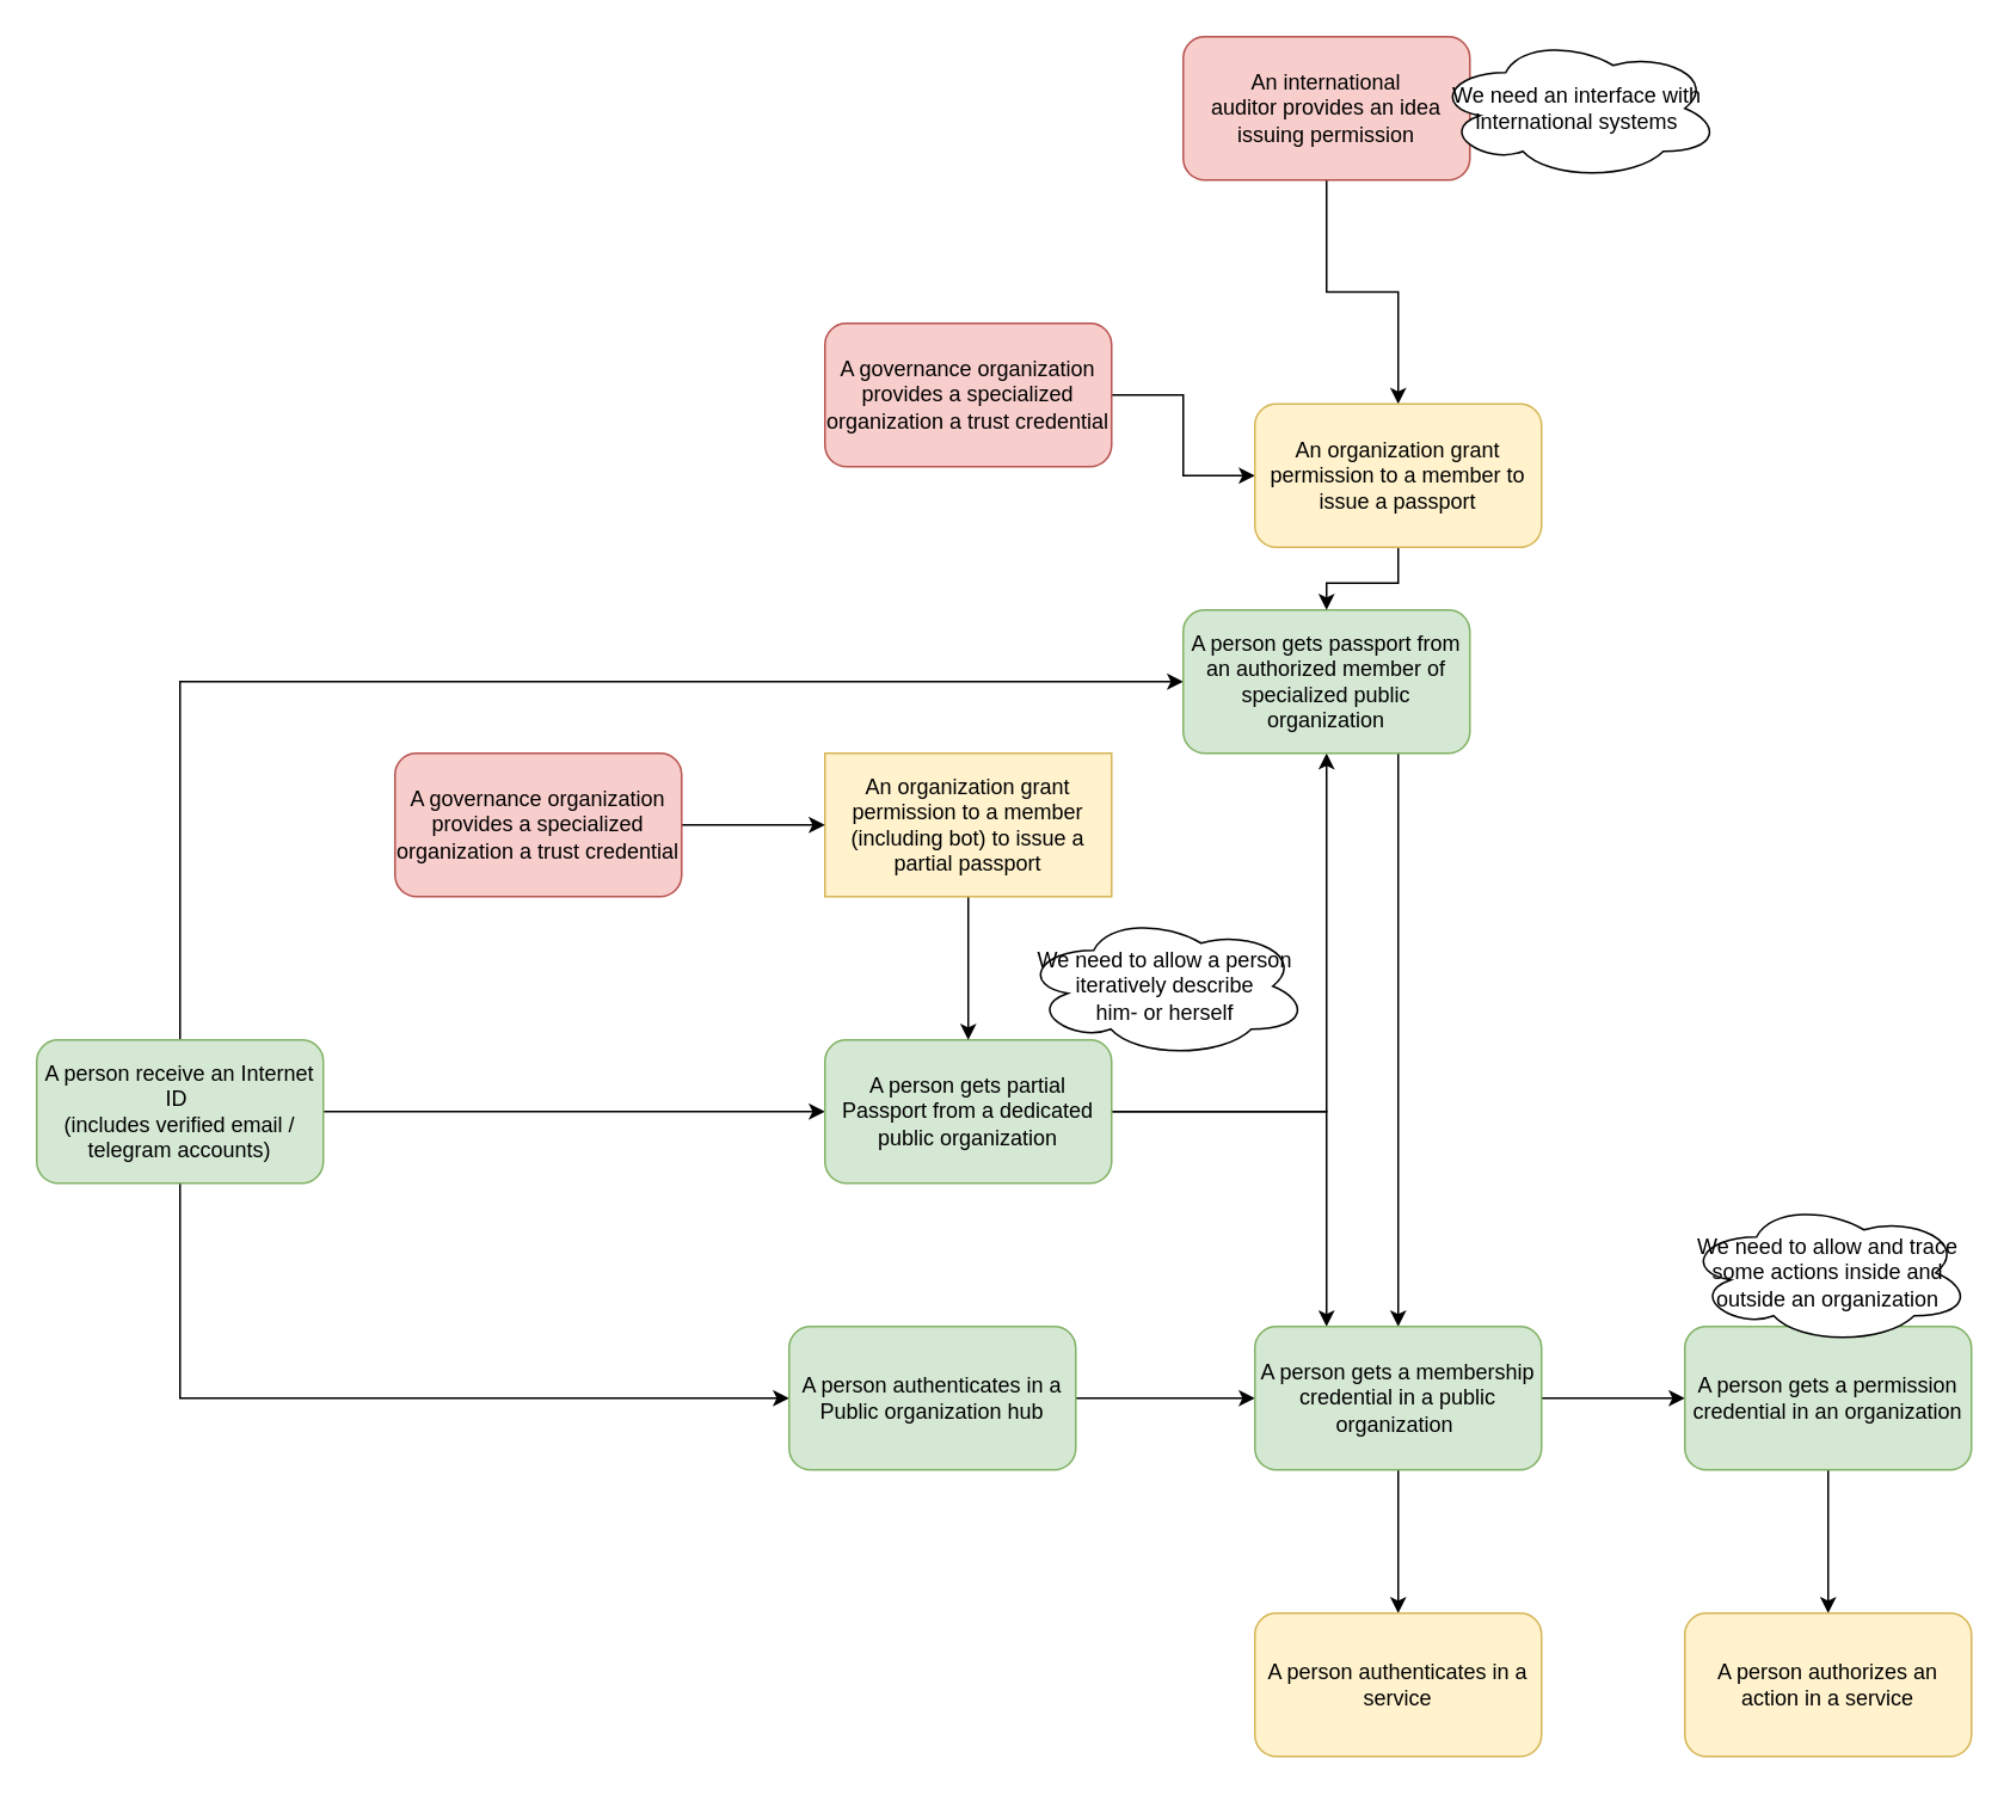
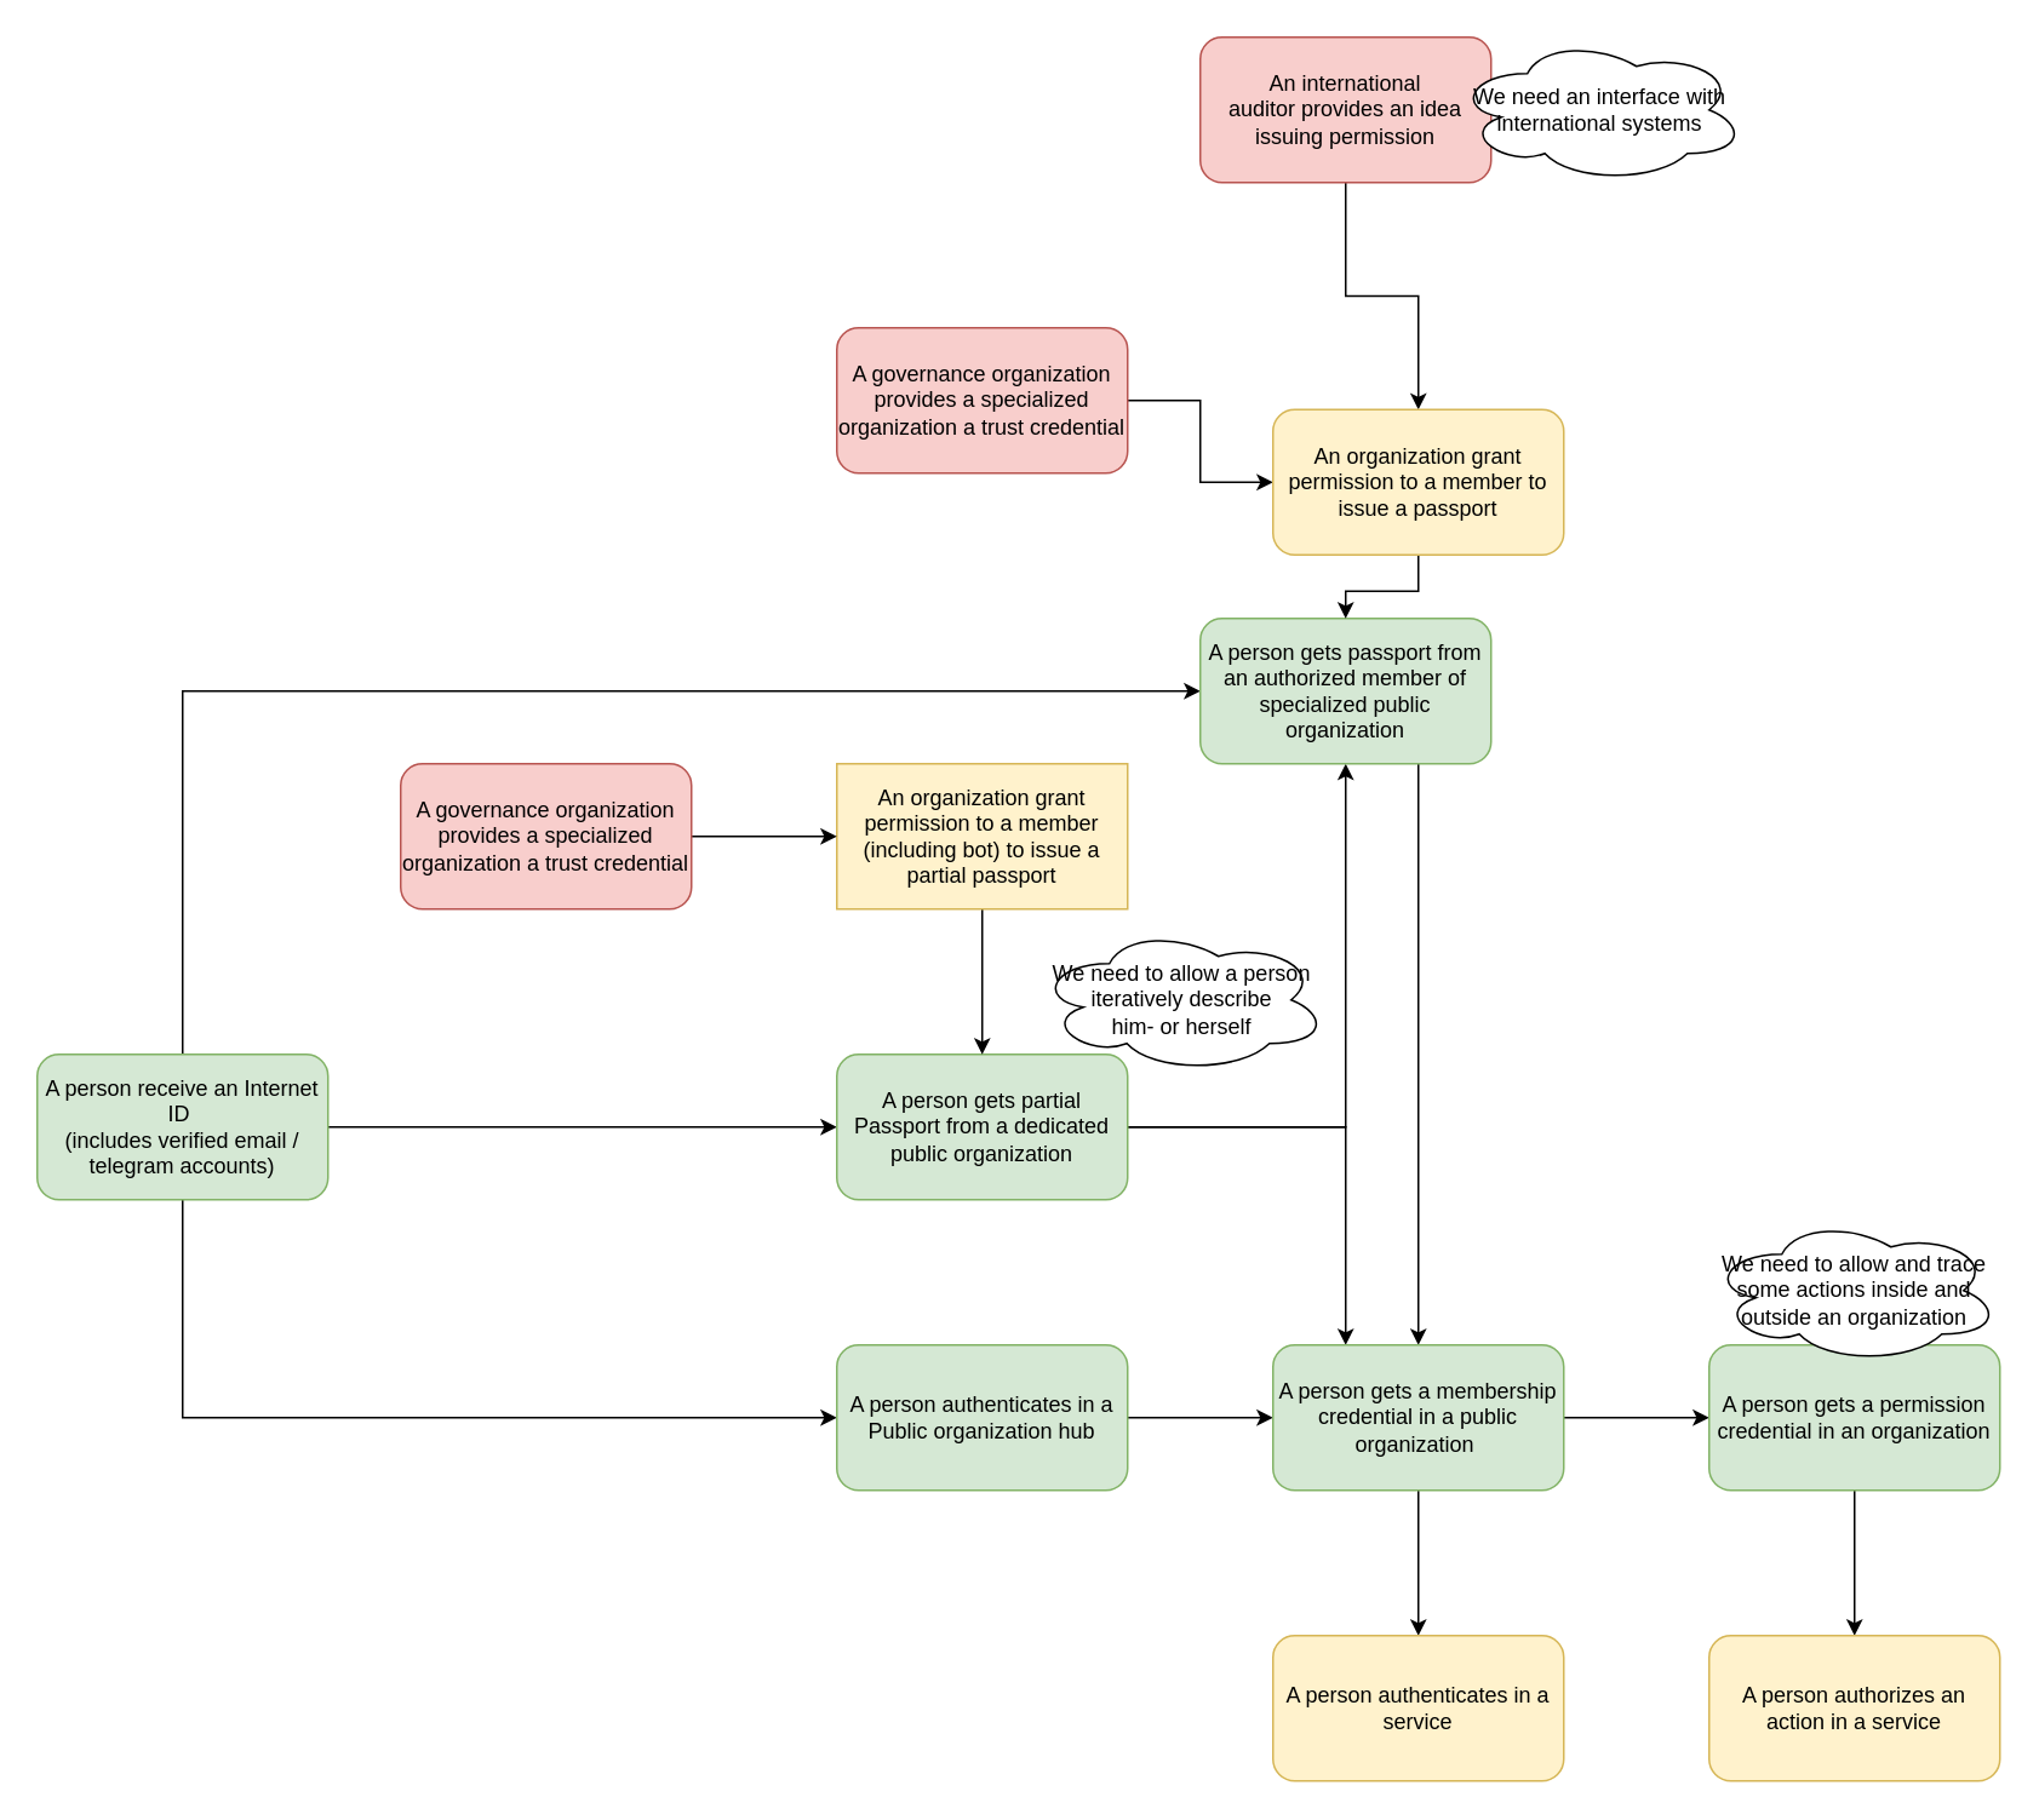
  <mxCell id="0" />
  <mxCell id="1" parent="0" />
  <mxCell id="2" style="edgeStyle=orthogonalEdgeStyle;rounded=0;orthogonalLoop=1;jettySize=auto;html=1;exitX=0.5;exitY=1;exitDx=0;exitDy=0;entryX=0;entryY=0.5;entryDx=0;entryDy=0;" parent="1" source="5" target="7" edge="1"><mxGeometry relative="1" as="geometry" /></mxCell>
  <mxCell id="3" style="edgeStyle=orthogonalEdgeStyle;rounded=0;orthogonalLoop=1;jettySize=auto;html=1;exitX=1;exitY=0.5;exitDx=0;exitDy=0;" parent="1" source="5" target="10" edge="1"><mxGeometry relative="1" as="geometry" /></mxCell>
  <mxCell id="4" style="edgeStyle=orthogonalEdgeStyle;rounded=0;orthogonalLoop=1;jettySize=auto;html=1;exitX=0.5;exitY=0;exitDx=0;exitDy=0;entryX=0;entryY=0.5;entryDx=0;entryDy=0;" parent="1" source="5" target="12" edge="1"><mxGeometry relative="1" as="geometry" /></mxCell>
  <mxCell id="5" value="A person receive an Internet ID&amp;nbsp;&lt;br&gt;(includes verified email / telegram accounts)" style="rounded=1;whiteSpace=wrap;html=1;fillColor=#d5e8d4;strokeColor=#82b366;" parent="1" vertex="1"><mxGeometry x="20" y="580" width="160" height="80" as="geometry" /></mxCell>
  <mxCell id="6" style="edgeStyle=orthogonalEdgeStyle;rounded=0;orthogonalLoop=1;jettySize=auto;html=1;exitX=1;exitY=0.5;exitDx=0;exitDy=0;" parent="1" source="7" target="25" edge="1"><mxGeometry relative="1" as="geometry" /></mxCell>
- <mxCell id="7" value="A person authenticates in a Public organization hub" style="rounded=1;whiteSpace=wrap;html=1;fillColor=#d5e8d4;strokeColor=#82b366;" parent="1" vertex="1"><mxGeometry x="440" y="740" width="160" height="80" as="geometry" /></mxCell>
+ <mxCell id="7" value="A person authenticates in a Public organization hub" style="rounded=1;whiteSpace=wrap;html=1;fillColor=#d5e8d4;strokeColor=#82b366;" parent="1" vertex="1"><mxGeometry x="460" y="740" width="160" height="80" as="geometry" /></mxCell>
  <mxCell id="8" style="edgeStyle=orthogonalEdgeStyle;rounded=0;orthogonalLoop=1;jettySize=auto;html=1;exitX=1;exitY=0.5;exitDx=0;exitDy=0;" parent="1" source="10" target="12" edge="1"><mxGeometry relative="1" as="geometry" /></mxCell>
  <mxCell id="9" style="edgeStyle=orthogonalEdgeStyle;rounded=0;orthogonalLoop=1;jettySize=auto;html=1;exitX=1;exitY=0.5;exitDx=0;exitDy=0;entryX=0.25;entryY=0;entryDx=0;entryDy=0;" parent="1" source="10" target="25" edge="1"><mxGeometry relative="1" as="geometry" /></mxCell>
  <mxCell id="10" value="A person gets partial Passport from a dedicated public organization" style="rounded=1;whiteSpace=wrap;html=1;fillColor=#d5e8d4;strokeColor=#82b366;" parent="1" vertex="1"><mxGeometry x="460" y="580" width="160" height="80" as="geometry" /></mxCell>
  <mxCell id="11" style="edgeStyle=orthogonalEdgeStyle;rounded=0;orthogonalLoop=1;jettySize=auto;html=1;exitX=0.75;exitY=1;exitDx=0;exitDy=0;" parent="1" source="12" target="25" edge="1"><mxGeometry relative="1" as="geometry" /></mxCell>
  <mxCell id="12" value="A person gets passport from an authorized member of specialized public organization" style="rounded=1;whiteSpace=wrap;html=1;fillColor=#d5e8d4;strokeColor=#82b366;" parent="1" vertex="1"><mxGeometry x="660" y="340" width="160" height="80" as="geometry" /></mxCell>
  <mxCell id="13" style="edgeStyle=orthogonalEdgeStyle;rounded=0;orthogonalLoop=1;jettySize=auto;html=1;exitX=1;exitY=0.5;exitDx=0;exitDy=0;entryX=0;entryY=0.5;entryDx=0;entryDy=0;" parent="1" source="14" target="18" edge="1"><mxGeometry relative="1" as="geometry"><mxPoint x="700" y="180" as="targetPoint" /></mxGeometry></mxCell>
  <mxCell id="14" value="A governance organization provides a specialized organization a trust credential" style="rounded=1;whiteSpace=wrap;html=1;fillColor=#f8cecc;strokeColor=#b85450;" parent="1" vertex="1"><mxGeometry x="460" y="180" width="160" height="80" as="geometry" /></mxCell>
  <mxCell id="15" style="edgeStyle=orthogonalEdgeStyle;rounded=0;orthogonalLoop=1;jettySize=auto;html=1;exitX=0.5;exitY=1;exitDx=0;exitDy=0;" parent="1" source="16" target="18" edge="1"><mxGeometry relative="1" as="geometry" /></mxCell>
  <mxCell id="16" value="An international auditor&amp;nbsp;provides an idea issuing permission" style="rounded=1;whiteSpace=wrap;html=1;fillColor=#f8cecc;strokeColor=#b85450;" parent="1" vertex="1"><mxGeometry x="660" y="20" width="160" height="80" as="geometry" /></mxCell>
  <mxCell id="17" style="edgeStyle=orthogonalEdgeStyle;rounded=0;orthogonalLoop=1;jettySize=auto;html=1;exitX=0.5;exitY=1;exitDx=0;exitDy=0;entryX=0.5;entryY=0;entryDx=0;entryDy=0;" parent="1" source="18" target="12" edge="1"><mxGeometry relative="1" as="geometry" /></mxCell>
  <mxCell id="18" value="An organization grant permission to a member to issue a passport" style="rounded=1;whiteSpace=wrap;html=1;fillColor=#fff2cc;strokeColor=#d6b656;" parent="1" vertex="1"><mxGeometry x="700" y="225" width="160" height="80" as="geometry" /></mxCell>
  <mxCell id="19" style="edgeStyle=orthogonalEdgeStyle;rounded=0;orthogonalLoop=1;jettySize=auto;html=1;exitX=0.5;exitY=1;exitDx=0;exitDy=0;entryX=0.5;entryY=0;entryDx=0;entryDy=0;" parent="1" source="20" target="10" edge="1"><mxGeometry relative="1" as="geometry" /></mxCell>
  <mxCell id="20" value="An organization grant permission to a member (including bot) to issue a partial passport" style="whiteSpace=wrap;html=1;fillColor=#fff2cc;strokeColor=#d6b656;rounded=0;" parent="1" vertex="1"><mxGeometry x="460" y="420" width="160" height="80" as="geometry" /></mxCell>
  <mxCell id="21" style="edgeStyle=orthogonalEdgeStyle;rounded=0;orthogonalLoop=1;jettySize=auto;html=1;exitX=1;exitY=0.5;exitDx=0;exitDy=0;" parent="1" source="22" target="20" edge="1"><mxGeometry relative="1" as="geometry" /></mxCell>
  <mxCell id="22" value="A governance organization provides a specialized organization a trust credential" style="rounded=1;whiteSpace=wrap;html=1;fillColor=#f8cecc;strokeColor=#b85450;" parent="1" vertex="1"><mxGeometry x="220" y="420" width="160" height="80" as="geometry" /></mxCell>
  <mxCell id="23" style="edgeStyle=orthogonalEdgeStyle;rounded=0;orthogonalLoop=1;jettySize=auto;html=1;exitX=1;exitY=0.5;exitDx=0;exitDy=0;" parent="1" source="25" target="27" edge="1"><mxGeometry relative="1" as="geometry" /></mxCell>
  <mxCell id="24" style="edgeStyle=orthogonalEdgeStyle;rounded=0;orthogonalLoop=1;jettySize=auto;html=1;exitX=0.5;exitY=1;exitDx=0;exitDy=0;" parent="1" source="25" target="28" edge="1"><mxGeometry relative="1" as="geometry" /></mxCell>
  <mxCell id="25" value="A person gets a membership credential in a public organization&amp;nbsp;" style="rounded=1;whiteSpace=wrap;html=1;fillColor=#d5e8d4;strokeColor=#82b366;" parent="1" vertex="1"><mxGeometry x="700" y="740" width="160" height="80" as="geometry" /></mxCell>
  <mxCell id="26" style="edgeStyle=orthogonalEdgeStyle;rounded=0;orthogonalLoop=1;jettySize=auto;html=1;exitX=0.5;exitY=1;exitDx=0;exitDy=0;entryX=0.5;entryY=0;entryDx=0;entryDy=0;" parent="1" source="27" target="29" edge="1"><mxGeometry relative="1" as="geometry" /></mxCell>
  <mxCell id="27" value="A person gets a permission credential in an organization" style="rounded=1;whiteSpace=wrap;html=1;fillColor=#d5e8d4;strokeColor=#82b366;" parent="1" vertex="1"><mxGeometry x="940" y="740" width="160" height="80" as="geometry" /></mxCell>
  <mxCell id="28" value="A person authenticates in a service" style="rounded=1;whiteSpace=wrap;html=1;fillColor=#fff2cc;strokeColor=#d6b656;" parent="1" vertex="1"><mxGeometry x="700" y="900" width="160" height="80" as="geometry" /></mxCell>
  <mxCell id="29" value="A person authorizes an action in a service" style="rounded=1;whiteSpace=wrap;html=1;fillColor=#fff2cc;strokeColor=#d6b656;" parent="1" vertex="1"><mxGeometry x="940" y="900" width="160" height="80" as="geometry" /></mxCell>
  <mxCell id="30" value="We need to allow a person iteratively describe&lt;br&gt;him- or herself" style="ellipse;shape=cloud;whiteSpace=wrap;html=1;" parent="1" vertex="1"><mxGeometry x="570" y="510" width="160" height="80" as="geometry" /></mxCell>
  <mxCell id="31" value="We need an interface with international systems" style="ellipse;shape=cloud;whiteSpace=wrap;html=1;" parent="1" vertex="1"><mxGeometry x="800" y="20" width="160" height="80" as="geometry" /></mxCell>
  <mxCell id="32" value="We need to allow and trace some actions inside and outside an organization" style="ellipse;shape=cloud;whiteSpace=wrap;html=1;" parent="1" vertex="1"><mxGeometry x="940" y="670" width="160" height="80" as="geometry" /></mxCell>
